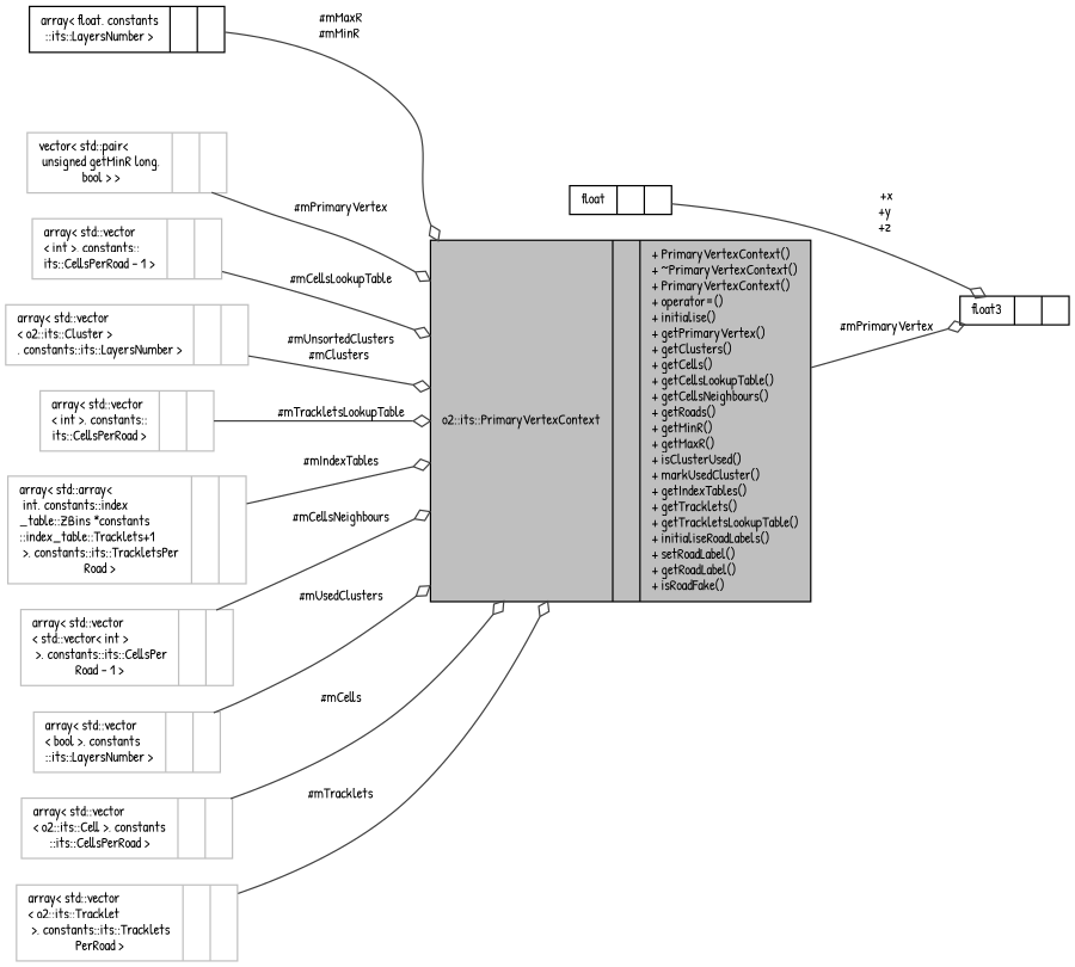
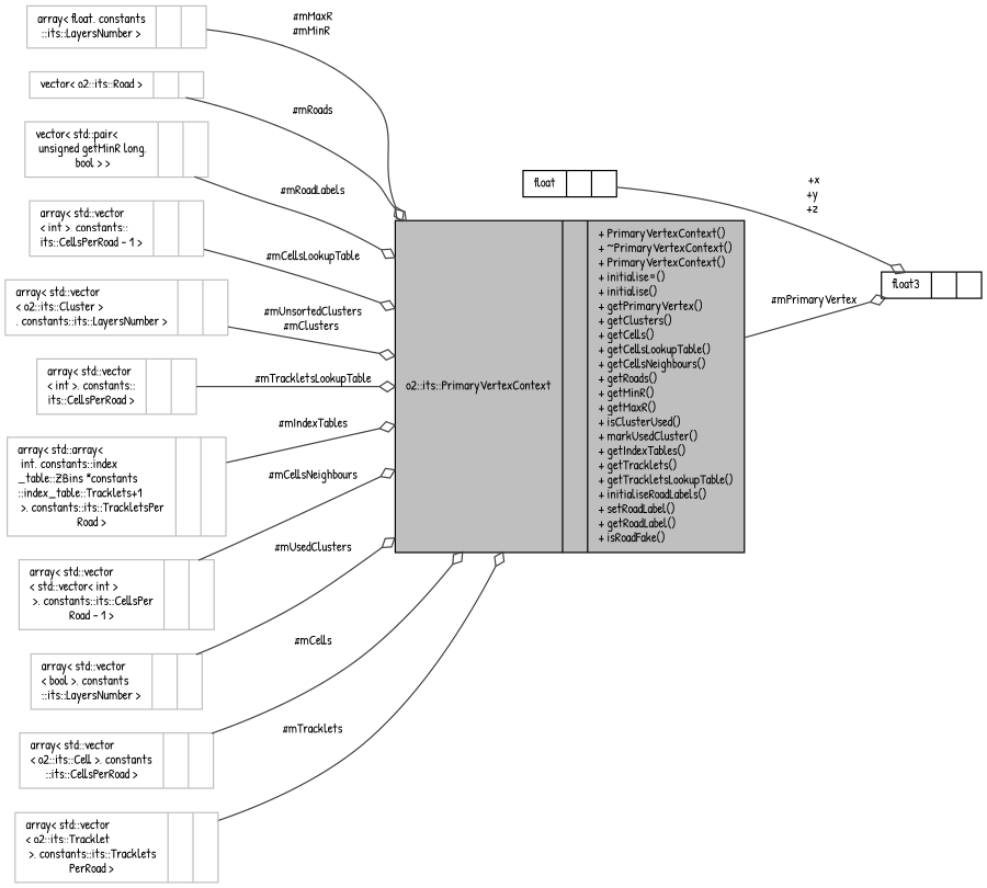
  digraph {
    fontname="Patrick Hand"
    rankdir=LR
    node [color=grey75 fontname="Patrick Hand" fontsize=10 shape=record]
    edge [arrowhead=odiamond color=grey25 fontname="Patrick Hand" fontsize=10 labelfontname=Helvetica labelfontsize=10 style=solid]
-   n1 [color=black fillcolor=grey75 fontcolor=black height=0.2 label="{o2::its::PrimaryVertexContext\n||+ PrimaryVertexContext()\l+ ~PrimaryVertexContext()\l+ PrimaryVertexContext()\l+ operator=()\l+ initialise()\l+ getPrimaryVertex()\l+ getClusters()\l+ getCells()\l+ getCellsLookupTable()\l+ getCellsNeighbours()\l+ getRoads()\l+ getMinR()\l+ getMaxR()\l+ isClusterUsed()\l+ markUsedCluster()\l+ getIndexTables()\l+ getTracklets()\l+ getTrackletsLookupTable()\l+ initialiseRoadLabels()\l+ setRoadLabel()\l+ getRoadLabel()\l+ isRoadFake()\l}" style=filled width=0.4]
+   n1 [color=black fillcolor=grey75 fontcolor=black height=0.2 label="{o2::its::PrimaryVertexContext\n||+ PrimaryVertexContext()\l+ ~PrimaryVertexContext()\l+ PrimaryVertexContext()\l+ initialise=()\l+ initialise()\l+ getPrimaryVertex()\l+ getClusters()\l+ getCells()\l+ getCellsLookupTable()\l+ getCellsNeighbours()\l+ getRoads()\l+ getMinR()\l+ getMaxR()\l+ isClusterUsed()\l+ markUsedCluster()\l+ getIndexTables()\l+ getTracklets()\l+ getTrackletsLookupTable()\l+ initialiseRoadLabels()\l+ setRoadLabel()\l+ getRoadLabel()\l+ isRoadFake()\l}" style=filled width=0.4]
    n2 [color=black height=0.2 label="{float3\n||}" width=0.4]
-   n3 [color=black height=0.2 label="{array\< float, constants\l::its::LayersNumber \>\n||}" width=0.4]
+   n3 [height=0.2 label="{array\< float, constants\l::its::LayersNumber \>\n||}" width=0.4]
+   n4 [height=0.2 label="{vector\< o2::its::Road \>\n||}" width=0.4]
    n5 [height=0.2 label="{vector\< std::pair\<\l unsigned getMinR long,\l bool \> \>\n||}" width=0.4]
    n6 [height=0.2 label="{array\< std::vector\l\< int \>, constants::\lits::CellsPerRoad - 1 \>\n||}" width=0.4]
    n7 [height=0.2 label="{array\< std::vector\l\< o2::its::Cluster \>\l, constants::its::LayersNumber \>\n||}" width=0.4]
    n8 [height=0.2 label="{array\< std::vector\l\< int \>, constants::\lits::CellsPerRoad \>\n||}" width=0.4]
    n9 [height=0.2 label="{array\< std::array\<\l int, constants::index\l_table::ZBins *constants\l::index_table::Tracklets+1\l \>, constants::its::TrackletsPer\lRoad \>\n||}" width=0.4]
    n10 [height=0.2 label="{array\< std::vector\l\< std::vector\< int \>\l \>, constants::its::CellsPer\lRoad - 1 \>\n||}" width=0.4]
    n11 [height=0.2 label="{array\< std::vector\l\< bool \>, constants\l::its::LayersNumber \>\n||}" width=0.4]
    n12 [color=black height=0.2 label="{float\n||}" width=0.4]
    n13 [height=0.2 label="{array\< std::vector\l\< o2::its::Cell \>, constants\l::its::CellsPerRoad \>\n||}" width=0.4]
    n14 [height=0.2 label="{array\< std::vector\l\< o2::its::Tracklet\l \>, constants::its::Tracklets\lPerRoad \>\n||}" width=0.4]
    n1 -> n2 [label=" #mPrimaryVertex"]
    n3 -> n1 [label=" #mMaxR\n#mMinR"]
-   n5 -> n1 [label=" #mPrimaryVertex"]
+   n4 -> n1 [label=" #mRoads"]
+   n5 -> n1 [label=" #mRoadLabels"]
    n6 -> n1 [label=" #mCellsLookupTable"]
    n7 -> n1 [label=" #mUnsortedClusters\n#mClusters"]
    n8 -> n1 [label=" #mTrackletsLookupTable"]
    n9 -> n1 [label=" #mIndexTables"]
    n10 -> n1 [label=" #mCellsNeighbours"]
    n11 -> n1 [label=" #mUsedClusters"]
    n12 -> n2 [label=" +x\n+y\n+z"]
    n13 -> n1 [label=" #mCells"]
    n14 -> n1 [label=" #mTracklets"]
  }
